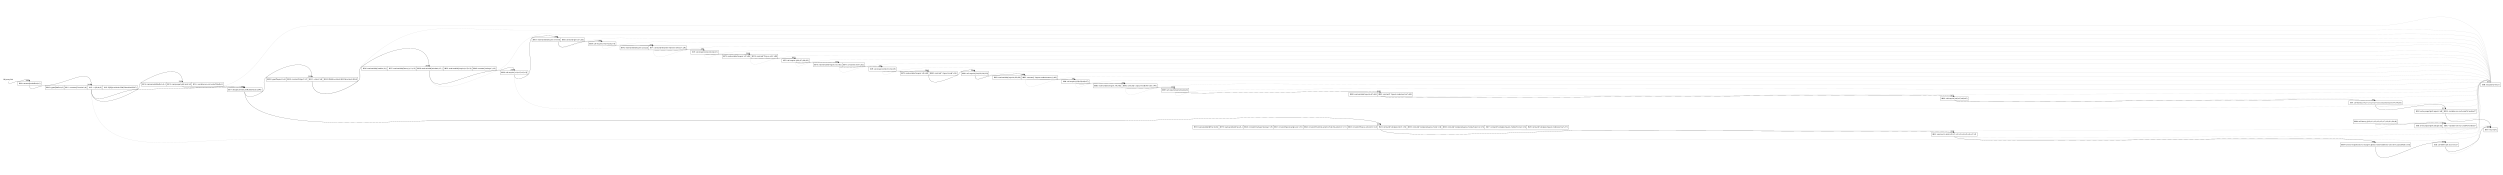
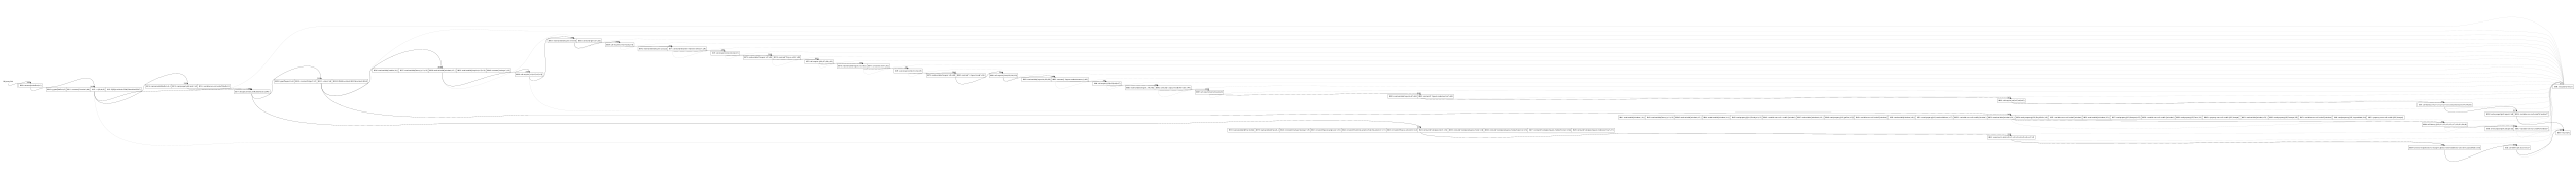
  digraph {
    fontname="Noto Sans"
    rankdir=LR
    node [fontname="Noto Sans" shape=record]
    edge [fontname="Noto Sans" headport=n tailport=s]
    BB_entry244 [shape=none]
    n2 [label="{8809: constant[undefined,v1]}"]
    n3 [label="{8810: typeof['define',v3]|8811: constant[\"function\",v4]|8812: ==[v3,v4,v2]|8813: if[v2](true-block:2646,false-block:2647)}"]
    n4 [label="{8817: if[v2](true-block:2648,false-block:2649)}"]
    n5 [label="{8814: read-variable['define',v5,-]|8815: read-property[v5,'amd',v2]|8816: \<variable-non-null-undef\>['define']}"]
    n6 [label="{8898: exceptional-return}"]
    n7 [label="{8818: read-variable['define',v6,v5]|8819: read-variable['Array',v8,-]|8820: constant[\"outlayer/outlayer\",v9]|8821: constant[\"get-size/get-size\",v10]|8822: constant[\"matches-selector/matches-selector\",v11]|8823: constant[\"fizzy-ui-utils/utils\",v12]|8824: constant[\"isotope/js/item\",v13]|8825: constant[\"isotope/js/layout-mode\",v14]|8826: constant[\"isotope/js/layout-modes/masonry\",v15]|8827: constant[\"isotope/js/layout-modes/fit-rows\",v16]|8828: constant[\"isotope/js/layout-modes/vertical\",v17]}"]
    n8 [label="{8829: typeof['exports',v6]|8830: constant[\"object\",v7]|8831: ==[v6,v7,v5]|8832: if[v5](true-block:2653,false-block:2654)}"]
    n9 [label="{8833: construct [-,v8,v9,v10,v11,v12,v13,v14,v15,v16,v17,v7]}"]
    n10 [label="{8836: read-variable['module',v9,-]|8837: read-variable['factory',v11,v10]|8838: read-variable['window',v12,-]|8839: read-variable['require',v15,v14]|8840: constant[\"outlayer\",v16]}"]
+   n11 [label="{8841: read-variable['window',v9,-]|8842: read-variable['factory',v11,v10]|8843: read-variable['window',v12,-]|8844: read-variable['window',v14,-]|8845: read-property[v14,'Outlayer',v13]|8846: \<variable-non-null-undef\>['window']|8847: read-variable['window',v16,-]|8848: read-property[v16,'getSize',v15]|8849: \<variable-non-null-undef\>['window']|8850: read-variable['window',v18,-]|8851: read-property[v18,'matchesSelector',v17]|8852: \<variable-non-null-undef\>['window']|8853: read-variable['window',v20,-]|8854: read-property[v20,'fizzyUIUtils',v19]|8855: \<variable-non-null-undef\>['window']|8856: read-variable['window',v23,-]|8857: read-property[v23,'Isotope',v22]|8858: \<variable-non-null-undef\>['window']|8859: read-property[v22,'Item',v21]|8860: \<property-non-null-undef\>[v23,'Isotope']|8861: read-variable['window',v26,-]|8862: read-property[v26,'Isotope',v25]|8863: \<variable-non-null-undef\>['window']|8864: read-property[v25,'LayoutMode',v24]|8865: \<property-non-null-undef\>[v26,'Isotope']}"]
    n12 [label="{8834: function-expr[function ( Outlayer getSize matchesSelector utils Item LayoutMode ),v18]}"]
    n13 [label="{8866: call-require [v14,v15,v16,v13]}"]
    n14 [label="{8894: call-factory [v10,v11,v12,v13,v15,v17,v19,v21,v24,v8]}"]
    n15 [label="{8835: call-define [v5,v6,v7,v18,-]*}"]
    n16 [label="{8867: read-variable['require',v19,v18]|8868: constant[\"get-size\",v20]}"]
    n17 [label="{8895: write-property[v9,'Isotope',v8]|8896: \<variable-non-null-undef\>['window']*}"]
    n18 [label="{8897: return[v1]}"]
    n19 [label="{8869: call-require [v18,v19,v20,v17]}"]
    n20 [label="{8870: read-variable['require',v23,v22]|8871: constant[\"desandro-matches-selector\",v24]}"]
    n21 [label="{8872: call-require [v22,v23,v24,v21]}"]
    n22 [label="{8873: read-variable['require',v27,v26]|8874: constant[\"fizzy-ui-utils\",v28]}"]
    n23 [label="{8875: call-require [v26,v27,v28,v25]}"]
    n24 [label="{8876: read-variable['require',v31,v30]|8877: constant[\"./item\",v32]}"]
    n25 [label="{8878: call-require [v30,v31,v32,v29]}"]
    n26 [label="{8879: read-variable['require',v35,v34]|8880: constant[\"./layout-mode\",v36]}"]
    n27 [label="{8881: call-require [v34,v35,v36,v33]}"]
    n28 [label="{8882: read-variable['require',v39,v38]|8883: constant[\"./layout-modes/masonry\",v40]}"]
    n29 [label="{8884: call-require [v38,v39,v40,v37]}"]
    n30 [label="{8885: read-variable['require',v43,v42]|8886: constant[\"./layout-modes/fit-rows\",v44]}"]
    n31 [label="{8887: call-require [v42,v43,v44,v41]}"]
    n32 [label="{8888: read-variable['require',v47,v46]|8889: constant[\"./layout-modes/vertical\",v48]}"]
    n33 [label="{8890: call-require [v46,v47,v48,v45]}"]
    n34 [label="{8891: call-factory [v10,v11,v12,v13,v17,v21,v25,v29,v33,v37,v41,v45,v8]}"]
    n35 [label="{8892: write-property[v9,'exports',v8]|8893: \<variable-non-null-undef\>['module']*}"]
    BB_entry244 -> n2 [headlabel="    2644"]
    n2 -> n3 [headlabel="      2645"]
    n3 -> n4 [headlabel="      2647"]
    n3 -> n5 [headlabel="      2646"]
    n3 -> n6 [color=gray headlabel="      2677"]
    n4 -> n7 [headlabel="      2648"]
    n4 -> n8 [headlabel="      2649"]
    n5 -> n4
    n5 -> n6 [color=gray]
    n7 -> n6 [color=gray]
    n7 -> n9 [headlabel="      2650"]
    n8 -> n6 [color=gray]
    n8 -> n10 [headlabel="      2653"]
+   n8 -> n11 [headlabel="      2654"]
    n9 -> n6 [color=gray]
    n9 -> n12 [headlabel="      2651"]
    n10 -> n6 [color=gray]
    n10 -> n13 [headlabel="      2655"]
+   n11 -> n6 [color=gray]
+   n11 -> n14 [headlabel="      2674"]
    n12 -> n15 [headlabel="      2652"]
    n13 -> n6 [color=gray]
    n13 -> n16 [headlabel="      2656"]
    n14 -> n6 [color=gray]
    n14 -> n17 [headlabel="      2675"]
    n15 -> n6 [color=gray]
    n15 -> n18 [headlabel="      2676"]
    n16 -> n6 [color=gray]
    n16 -> n19 [headlabel="      2657"]
    n17 -> n6 [color=gray]
    n17 -> n18 [color=gray]
    n19 -> n6 [color=gray]
    n19 -> n20 [headlabel="      2658"]
    n20 -> n6 [color=gray]
    n20 -> n21 [headlabel="      2659"]
    n21 -> n6 [color=gray]
    n21 -> n22 [headlabel="      2660"]
    n22 -> n6 [color=gray]
    n22 -> n23 [headlabel="      2661"]
    n23 -> n6 [color=gray]
    n23 -> n24 [headlabel="      2662"]
    n24 -> n6 [color=gray]
    n24 -> n25 [headlabel="      2663"]
    n25 -> n6 [color=gray]
    n25 -> n26 [headlabel="      2664"]
    n26 -> n27 [headlabel="      2665"]
    n27 -> n6 [color=gray]
    n27 -> n28 [headlabel="      2666"]
    n28 -> n6 [color=gray]
    n28 -> n29 [headlabel="      2667"]
    n29 -> n6 [color=gray]
    n29 -> n30 [headlabel="      2668"]
    n30 -> n6 [color=gray]
    n30 -> n31 [headlabel="      2669"]
    n31 -> n6 [color=gray]
    n31 -> n32 [headlabel="      2670"]
    n32 -> n6 [color=gray]
    n32 -> n33 [headlabel="      2671"]
    n33 -> n6 [color=gray]
    n33 -> n34 [headlabel="      2672"]
    n34 -> n6 [color=gray]
    n34 -> n35 [headlabel="      2673"]
    n35 -> n6 [color=gray]
    n35 -> n18
  }
